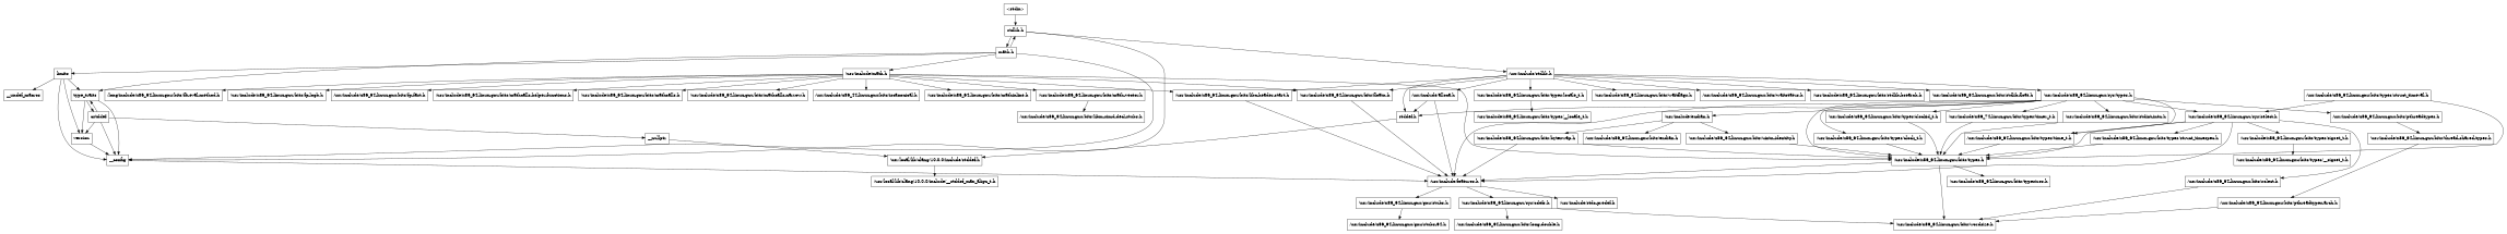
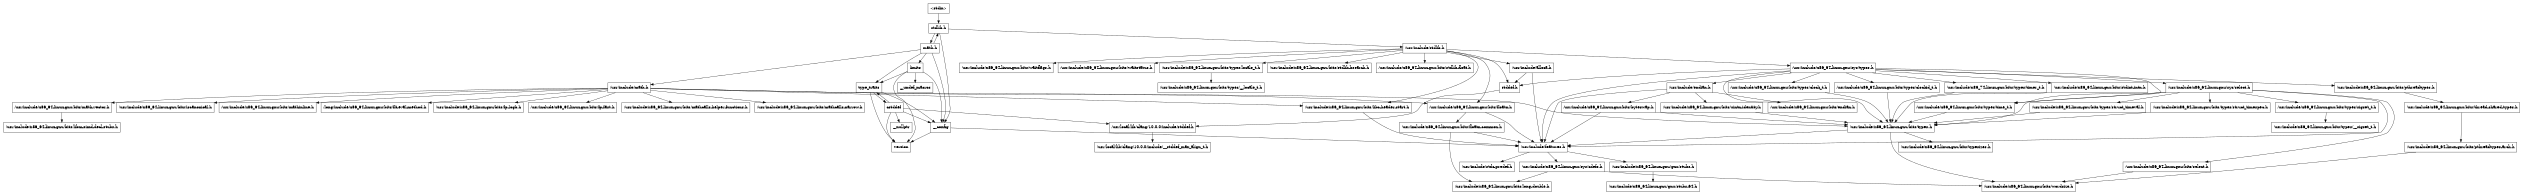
  digraph {
    node [shape=box]
    n1 [label="\<stdin\>"]
    n2 [label="stdlib.h"]
    n3 [label="/usr/include/stdlib.h"]
    n4 [label=__config]
    n5 [label="math.h"]
    n6 [label="/usr/include/x86_64-linux-gnu/bits/libc-header-start.h"]
    n7 [label="stddef.h"]
    n8 [label="/usr/include/x86_64-linux-gnu/bits/waitflags.h"]
    n9 [label="/usr/include/x86_64-linux-gnu/bits/waitstatus.h"]
    n10 [label="/usr/include/x86_64-linux-gnu/bits/floatn.h"]
    n11 [label="/usr/include/x86_64-linux-gnu/bits/types/locale_t.h"]
    n12 [label="/usr/include/x86_64-linux-gnu/sys/types.h"]
    n13 [label="/usr/include/alloca.h"]
    n14 [label="/usr/include/x86_64-linux-gnu/bits/stdlib-bsearch.h"]
    n15 [label="/usr/include/x86_64-linux-gnu/bits/stdlib-float.h"]
    n16 [label="/usr/include/features.h"]
    n17 [label="/usr/include/math.h"]
    n18 [label=type_traits]
    n19 [label=limits]
    n20 [label="/usr/local/lib/clang/10.0.0/include/stddef.h"]
+   n21 [label="/usr/include/x86_64-linux-gnu/bits/floatn-common.h"]
    n22 [label="/usr/include/x86_64-linux-gnu/bits/types/__locale_t.h"]
    n23 [label="/usr/include/x86_64-linux-gnu/bits/types.h"]
    n24 [label="/usr/include/x86_64-linux-gnu/bits/types/clock_t.h"]
    n25 [label="/usr/include/x86_64-linux-gnu/bits/types/clockid_t.h"]
    n26 [label="/usr/include/x86_64-linux-gnu/bits/types/time_t.h"]
    n27 [label="/usr/include/x86_74-linux-gnu/bits/types/timer_t.h"]
    n28 [label="/usr/include/x86_64-linux-gnu/bits/stdint-intn.h"]
    n29 [label="/usr/include/endian.h"]
    n30 [label="/usr/include/x86_64-linux-gnu/sys/select.h"]
    n31 [label="/usr/include/x86_64-linux-gnu/bits/pthreadtypes.h"]
    n32 [label="/usr/include/stdc-predef.h"]
    n33 [label="/usr/include/x86_64-linux-gnu/sys/cdefs.h"]
    n34 [label="/usr/include/x86_64-linux-gnu/gnu/stubs.h"]
    n35 [label="/usr/local/lib/clang/10.0.0/include/__stddef_max_align_t.h"]
    n36 [label="/usr/include/x86_64-linux-gnu/bits/long-double.h"]
    n37 [label="/usr/include/x86_64-linux-gnu/bits/typesizes.h"]
    n38 [label="/usr/include/x86_64-linux-gnu/bits/wordsize.h"]
    n39 [label="/usr/include/x86_64-linux-gnu/bits/endian.h"]
    n40 [label="/usr/include/x86_64-linux-gnu/bits/byteswap.h"]
    n41 [label="/usr/include/x86_64-linux-gnu/bits/uintn-identity.h"]
    n42 [label="/usr/include/x86_64-linux-gnu/bits/select.h"]
    n43 [label="/usr/include/x86_64-linux-gnu/bits/types/sigset_t.h"]
    n44 [label="/usr/include/x86_64-linux-gnu/bits/types/struct_timeval.h"]
    n45 [label="/usr/include/x86_64-linux-gnu/bits/types/struct_timespec.h"]
    n46 [label="/usr/include/x86_64-linux-gnu/bits/thread-shared-types.h"]
    n47 [label="/usr/include/x86_64-linux-gnu/gnu/stubs-64.h"]
    n48 [label="/usr/include/x86_64-linux-gnu/bits/types/__sigset_t.h"]
    n49 [label="/usr/include/x86_64-linux-gnu/bits/pthreadtypes-arch.h"]
    n50 [label="/usr/include/x86_64-linux-gnu/bits/math-vector.h"]
    n51 [label="/long/include/x86_64-linux-gnu/bits/flt-eval-method.h"]
    n52 [label="/usr/include/x86_64-linux-gnu/bits/fp-logb.h"]
    n53 [label="/usr/include/x86_64-linux-gnu/bits/fp-fast.h"]
    n54 [label="/usr/include/x86_64-linux-gnu/bits/mathcalls-helper-functions.h"]
-   n55 [label="/usr/include/x86_64-linux-gnu/bits/mathcalls.h"]
    n56 [label="/usr/include/x86_64-linux-gnu/bits/mathcalls-narrow.h"]
-   n57 [label="/usr/include/x86_44-linux-gnu/bits/iscanonical.h"]
+   n57 [label="/usr/include/x86_64-linux-gnu/bits/iscanonical.h"]
    n58 [label="/usr/include/x86_64-linux-gnu/bits/mathinline.h"]
    n59 [label=cstddef]
    n60 [label=version]
    n61 [label=__undef_macros]
    n62 [label="/usr/include/x86_64-linux-gnu/bits/libm-simd-decl-stubs.h"]
    n63 [label=__nullptr]
    n1 -> n2
    n2 -> n3
    n2 -> n4
    n2 -> n5
    n3 -> n6
    n3 -> n7
    n3 -> n8
    n3 -> n9
    n3 -> n10
    n3 -> n11
    n3 -> n12
    n3 -> n13
    n3 -> n14
    n3 -> n15
    n4 -> n16
    n5 -> n2
    n5 -> n4
    n5 -> n17
    n5 -> n18
    n5 -> n19
    n6 -> n16
    n7 -> n20
    n10 -> n16
+   n10 -> n21
    n11 -> n22
    n12 -> n7
    n12 -> n16
    n12 -> n23
    n12 -> n24
    n12 -> n25
    n12 -> n26
    n12 -> n27
    n12 -> n28
    n12 -> n29
    n12 -> n30
    n12 -> n31
    n13 -> n7
    n13 -> n16
    n16 -> n32
    n16 -> n33
    n16 -> n34
    n17 -> n6
    n17 -> n10
    n17 -> n23
    n17 -> n50
    n17 -> n51
    n17 -> n52
    n17 -> n53
    n17 -> n54
-   n17 -> n55
    n17 -> n56
    n17 -> n57
    n17 -> n58
    n18 -> n4
    n18 -> n59
    n18 -> n60
    n19 -> n4
    n19 -> n18
    n19 -> n60
    n19 -> n61
    n20 -> n35
+   n21 -> n16
+   n21 -> n36
    n23 -> n16
    n23 -> n37
    n23 -> n38
    n24 -> n23
    n25 -> n23
    n26 -> n23
    n27 -> n23
    n28 -> n23
+   n29 -> n16
    n29 -> n39
    n29 -> n40
    n29 -> n41
    n30 -> n16
    n30 -> n23
    n30 -> n26
    n30 -> n42
    n30 -> n43
-   n44 -> n30
+   n30 -> n44
    n30 -> n45
    n31 -> n46
    n33 -> n36
    n33 -> n38
    n34 -> n47
    n40 -> n16
    n40 -> n23
    n41 -> n23
    n42 -> n38
    n43 -> n48
    n44 -> n23
    n45 -> n23
    n46 -> n49
    n49 -> n38
    n50 -> n62
    n59 -> n4
    n59 -> n18
-   n63 -> n20
+   n59 -> n20
    n59 -> n60
    n59 -> n63
-   n60 -> n4
+   n4 -> n60
  }
